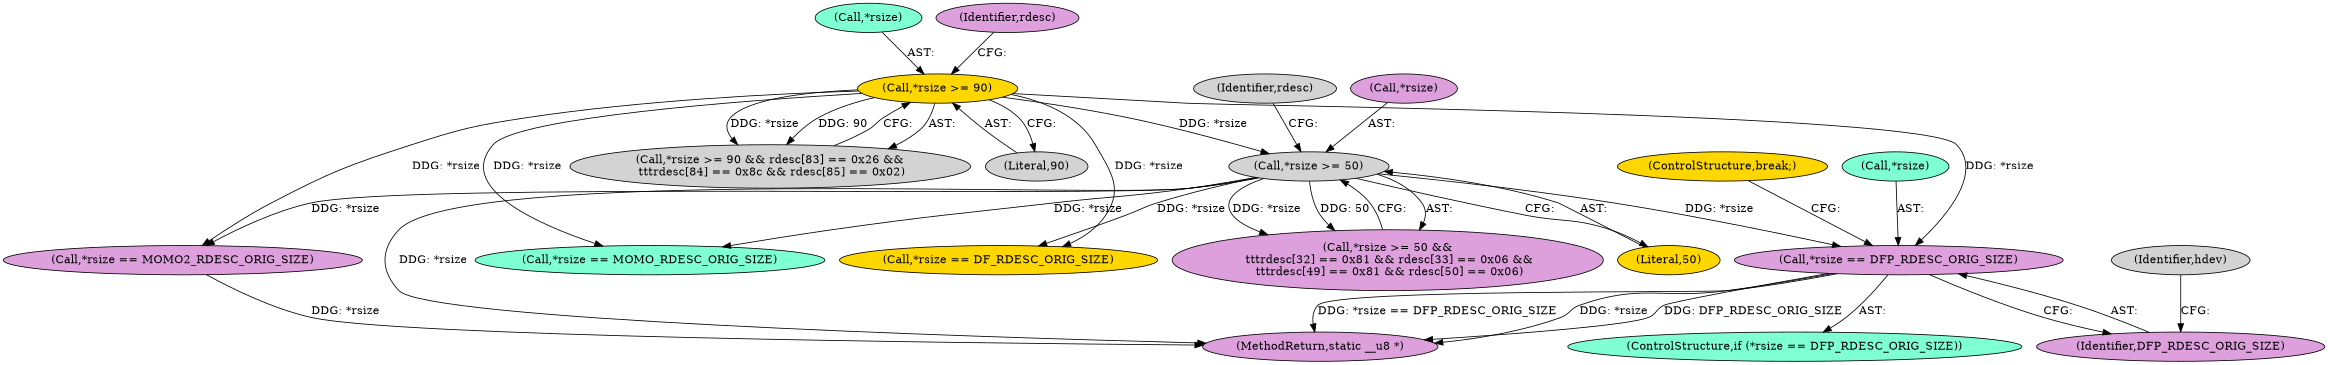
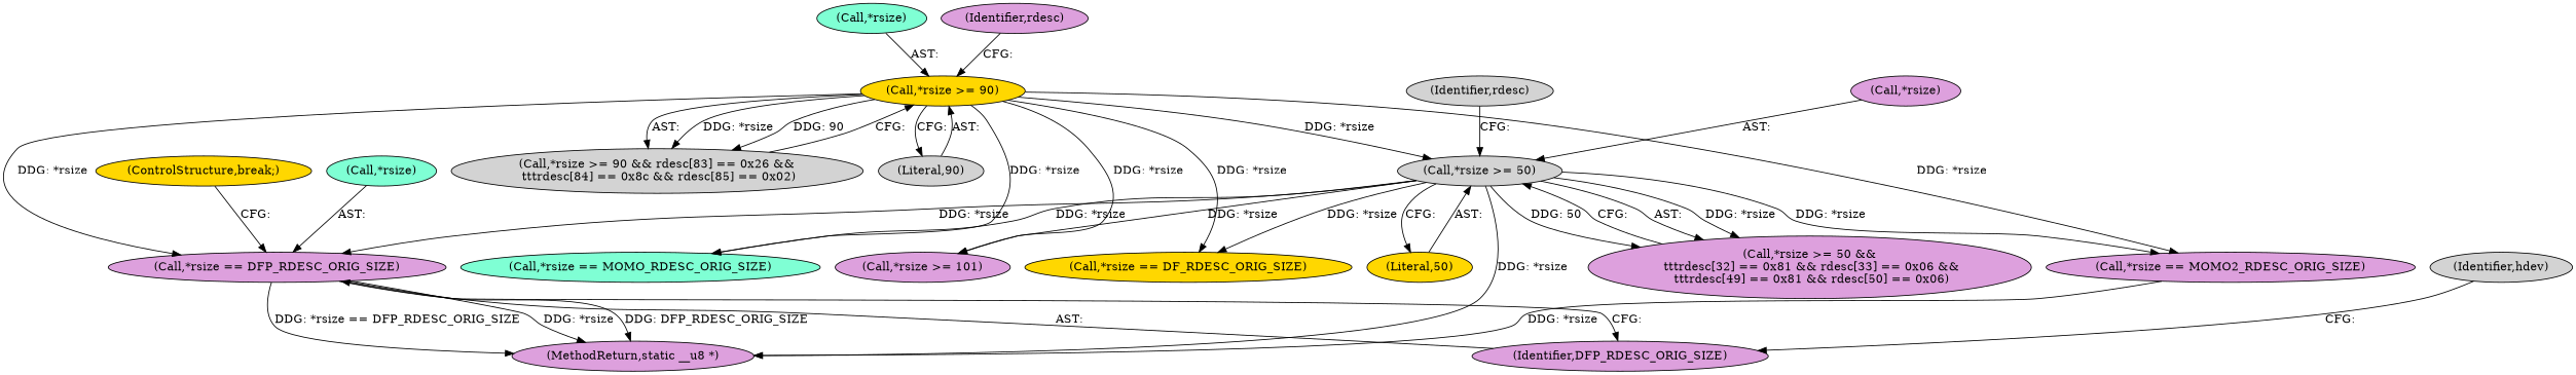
  digraph {
    node [fillcolor=plum style=filled]
    n1 [label="(Call,*rsize == DFP_RDESC_ORIG_SIZE)"]
    n2 [label="(Identifier,DFP_RDESC_ORIG_SIZE)"]
    n3 [label="(MethodReturn,static __u8 *)"]
-   n4 [fillcolor=aquamarine label="(ControlStructure,if (*rsize == DFP_RDESC_ORIG_SIZE))"]
    n5 [fillcolor=gold label="(Call,*rsize >= 90)"]
    n6 [fillcolor=lightgrey label="(Call,*rsize >= 50)"]
+   n7 [label="(Call,*rsize >= 101)"]
    n8 [label="(Call,*rsize == MOMO2_RDESC_ORIG_SIZE)"]
    n9 [fillcolor=aquamarine label="(Call,*rsize == MOMO_RDESC_ORIG_SIZE)"]
    n10 [fillcolor=lightgrey label="(Call,*rsize >= 90 && rdesc[83] == 0x26 &&\n \t\t\trdesc[84] == 0x8c && rdesc[85] == 0x02)"]
    n11 [fillcolor=lightgrey label="(Literal,90)"]
    n12 [fillcolor=gold label="(Call,*rsize == DF_RDESC_ORIG_SIZE)"]
    n13 [label="(Call,*rsize >= 50 &&\n \t\t\trdesc[32] == 0x81 && rdesc[33] == 0x06 &&\n \t\t\trdesc[49] == 0x81 && rdesc[50] == 0x06)"]
    n14 [fillcolor=gold label="(Literal,50)"]
    n15 [fillcolor=gold label="(ControlStructure,break;)"]
    n16 [fillcolor=aquamarine label="(Call,*rsize)"]
    n17 [fillcolor=lightgrey label="(Identifier,rdesc)"]
    n18 [fillcolor=aquamarine label="(Call,*rsize)"]
    n19 [label="(Identifier,rdesc)"]
    n20 [label="(Call,*rsize)"]
    n21 [fillcolor=lightgrey label="(Identifier,hdev)"]
    n1 -> n2 [label="CFG: "]
    n1 -> n3 [label="DDG: *rsize"]
    n1 -> n3 [label="DDG: DFP_RDESC_ORIG_SIZE"]
    n1 -> n3 [label="DDG: *rsize == DFP_RDESC_ORIG_SIZE"]
-   n1 -> n4 [label="AST: "]
    n2 -> n1 [label="AST: "]
    n5 -> n1 [label="DDG: *rsize"]
    n5 -> n6 [label="DDG: *rsize"]
+   n5 -> n7 [label="DDG: *rsize"]
    n5 -> n8 [label="DDG: *rsize"]
    n5 -> n9 [label="DDG: *rsize"]
    n5 -> n10 [label="AST: "]
    n5 -> n10 [label="DDG: *rsize"]
    n5 -> n10 [label="DDG: 90"]
    n5 -> n11 [label="CFG: "]
    n5 -> n12 [label="DDG: *rsize"]
    n6 -> n1 [label="DDG: *rsize"]
    n6 -> n3 [label="DDG: *rsize"]
+   n6 -> n7 [label="DDG: *rsize"]
    n6 -> n8 [label="DDG: *rsize"]
    n6 -> n9 [label="DDG: *rsize"]
    n6 -> n12 [label="DDG: *rsize"]
    n6 -> n13 [label="AST: "]
    n6 -> n13 [label="DDG: *rsize"]
    n6 -> n13 [label="DDG: 50"]
    n6 -> n14 [label="CFG: "]
    n8 -> n3 [label="DDG: *rsize"]
    n10 -> n5 [label="CFG: "]
    n11 -> n5 [label="AST: "]
    n13 -> n6 [label="CFG: "]
    n14 -> n6 [label="AST: "]
    n15 -> n1 [label="CFG: "]
    n16 -> n5 [label="AST: "]
    n17 -> n6 [label="CFG: "]
    n18 -> n1 [label="AST: "]
    n19 -> n5 [label="CFG: "]
    n20 -> n6 [label="AST: "]
    n21 -> n2 [label="CFG: "]
  }
